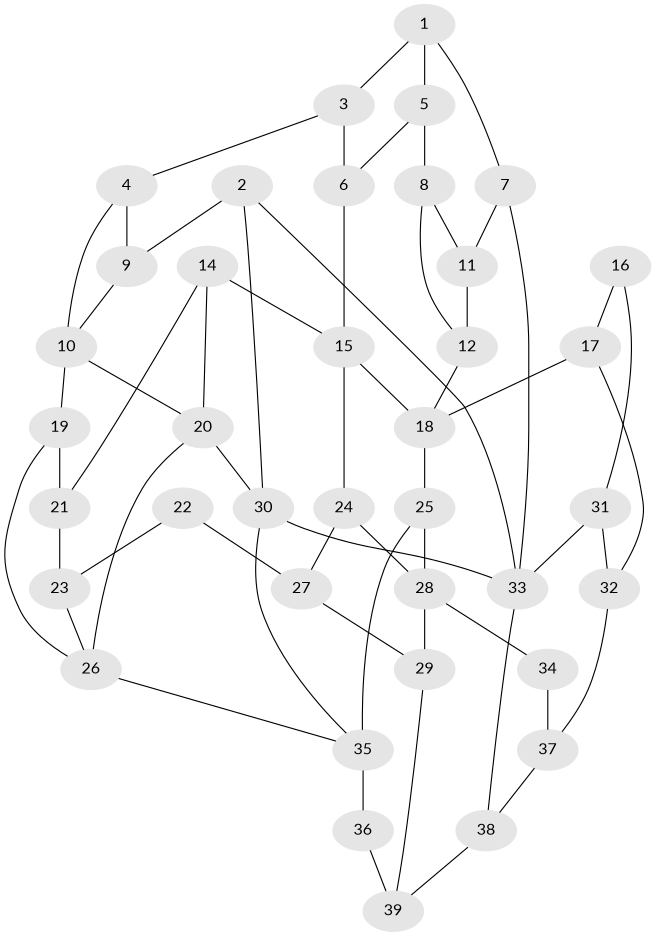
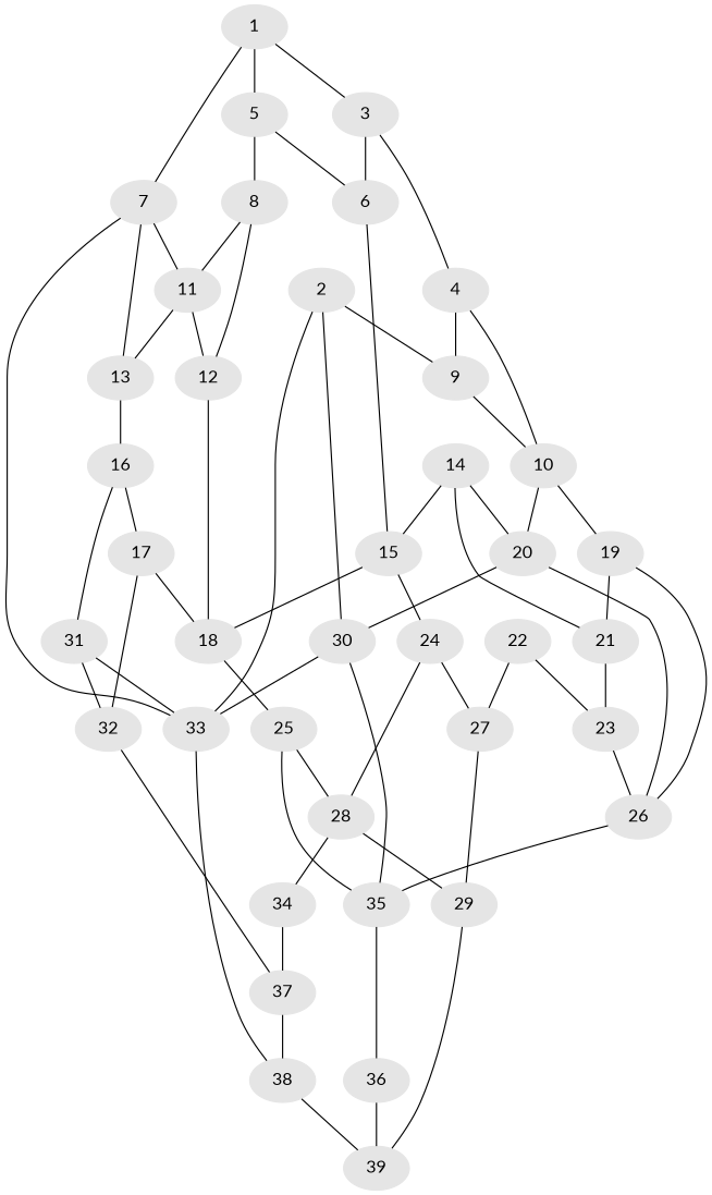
  graph {
    fontname=Lato
    node [color=gray90 fontname=Lato style=filled]
    edge [fontname=Lato weight=1.0]
    1
    3
    5
    7
    4
    6
    8
    33
    11
+   13
    2
    9
    30
    10
    35
    38
    15
    19
    20
    12
    18
    24
    16
    21
    26
    25
    17
    31
    14
    23
    22
    27
    28
    32
    37
    29
    34
    36
    39
    1 -- 3
    1 -- 5
    1 -- 7
    3 -- 4
    3 -- 6
    5 -- 6
    5 -- 8 [weight=2.0]
    7 -- 33
    7 -- 11
+   7 -- 13
    4 -- 9
    4 -- 10
    6 -- 15
    8 -- 11
    8 -- 12
    33 -- 38
+   11 -- 13
    11 -- 12
+   13 -- 16 [weight=2.0]
    2 -- 33
    2 -- 9 [weight=2.0]
    2 -- 30
    9 -- 10
    30 -- 33
    30 -- 35
    10 -- 19
    10 -- 20
    35 -- 36 [weight=2.0]
    38 -- 39
    15 -- 18
    15 -- 24
    19 -- 21 [weight=2.0]
    19 -- 26
    20 -- 30
    20 -- 26
    12 -- 18
    18 -- 25
    24 -- 27
    24 -- 28
    16 -- 17
    16 -- 31
    21 -- 23
    26 -- 35
    25 -- 35
    25 -- 28
    17 -- 18
    17 -- 32
    31 -- 33 [weight=2.0]
    31 -- 32
    14 -- 15
    14 -- 20
    14 -- 21
    23 -- 26
    22 -- 23
    22 -- 27 [weight=2.0]
    27 -- 29
    28 -- 29
    28 -- 34
    32 -- 37
    37 -- 38
    29 -- 39
    34 -- 37 [weight=2.0]
    36 -- 39 [weight=2.0]
  }
